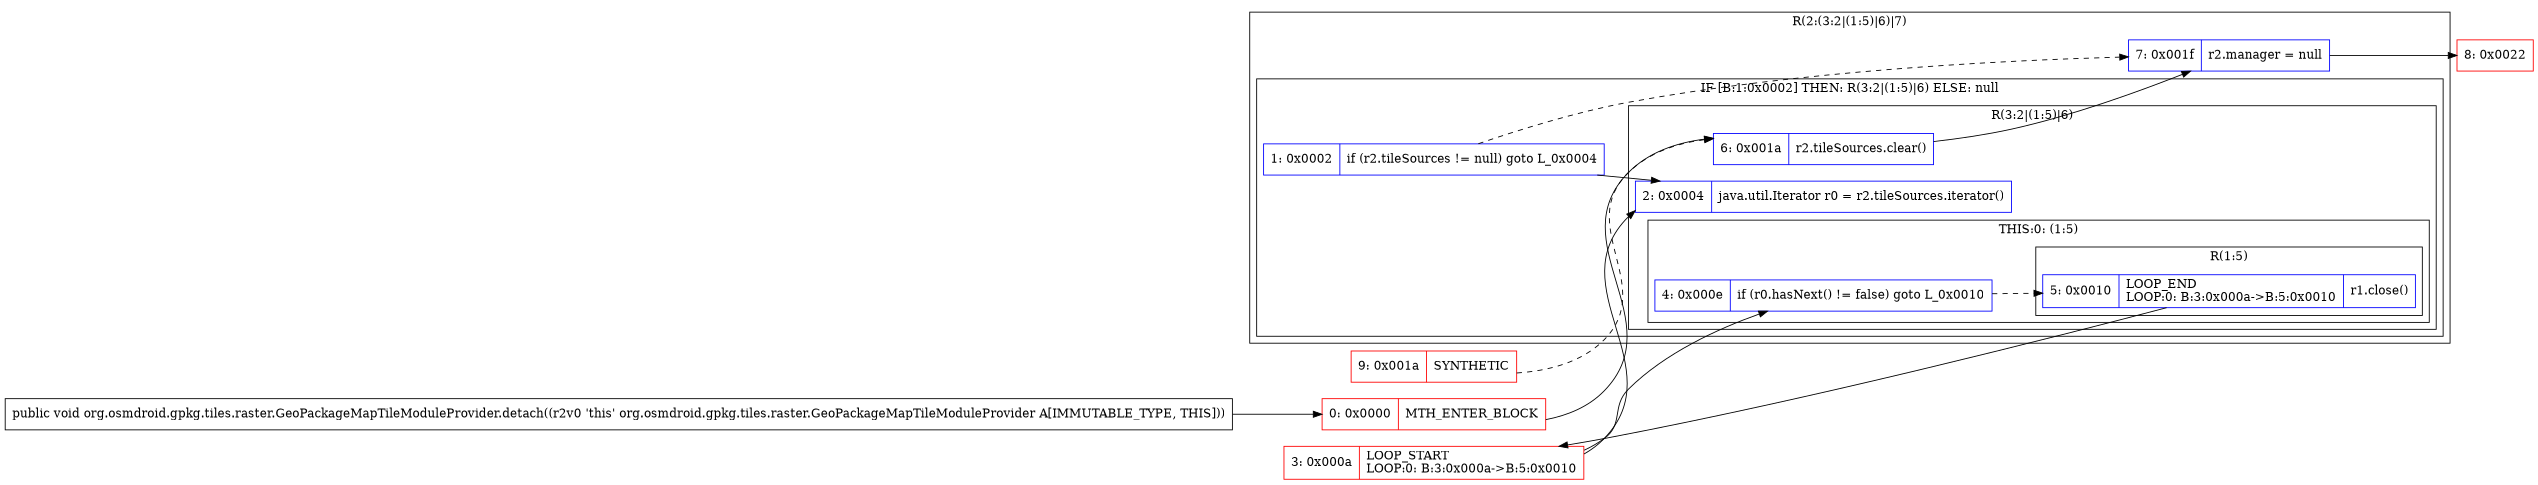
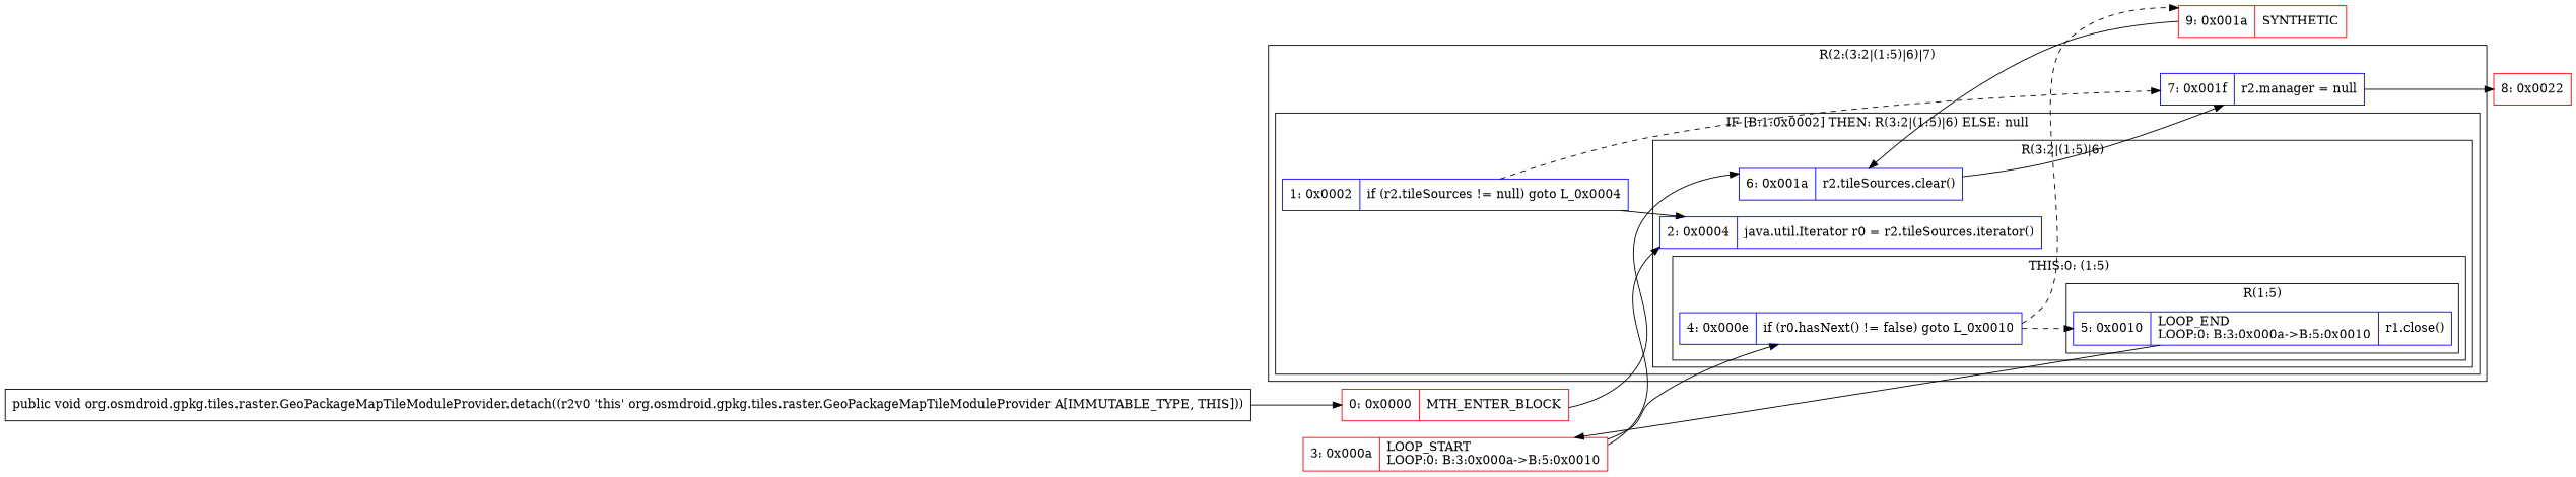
  digraph {
    rankdir=LR
    node [color=blue shape=record]
    n1 [label="{5\:\ 0x0010|LOOP_END\lLOOP:0: B:3:0x000a\-\>B:5:0x0010\l|r1.close()\l}"]
    n2 [label="{4\:\ 0x000e|if (r0.hasNext() != false) goto L_0x0010\l}"]
    n3 [label="{2\:\ 0x0004|java.util.Iterator r0 = r2.tileSources.iterator()\l}"]
    n4 [label="{6\:\ 0x001a|r2.tileSources.clear()\l}"]
    n5 [label="{1\:\ 0x0002|if (r2.tileSources != null) goto L_0x0004\l}"]
    n6 [label="{7\:\ 0x001f|r2.manager = null\l}"]
    n7 [color=red label="{3\:\ 0x000a|LOOP_START\lLOOP:0: B:3:0x000a\-\>B:5:0x0010\l}"]
    n8 [color=red label="{9\:\ 0x001a|SYNTHETIC\l}"]
    n9 [color=red label="{8\:\ 0x0022}"]
    n10 [color=red label="{0\:\ 0x0000|MTH_ENTER_BLOCK\l}"]
    n11 [label="{public void org.osmdroid.gpkg.tiles.raster.GeoPackageMapTileModuleProvider.detach((r2v0 'this' org.osmdroid.gpkg.tiles.raster.GeoPackageMapTileModuleProvider A[IMMUTABLE_TYPE, THIS])) }" color=""]
    subgraph cluster_1 {
      label="R(2:(3:2|(1:5)|6)|7)"
      n6
      subgraph cluster_2 {
        label="IF [B:1:0x0002] THEN: R(3:2|(1:5)|6) ELSE: null"
        n5
        subgraph cluster_3 {
          label="R(3:2|(1:5)|6)"
          n3
          n4
          subgraph cluster_4 {
            label="THIS:0: (1:5)"
            n2
            subgraph cluster_5 {
              label="R(1:5)"
              n1
            }
          }
        }
      }
    }
    n1 -> n7
    n2 -> n1 [style=dashed]
+   n2 -> n8 [style=dashed]
    n4 -> n6
    n5 -> n3
    n5 -> n6 [style=dashed]
    n6 -> n9
    n7 -> n2
    n7 -> n3
-   n8 -> n4 [style=dashed]
+   n8 -> n4
    n10 -> n4
    n11 -> n10
  }
